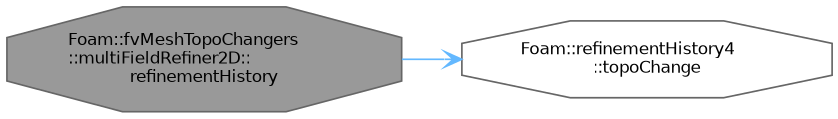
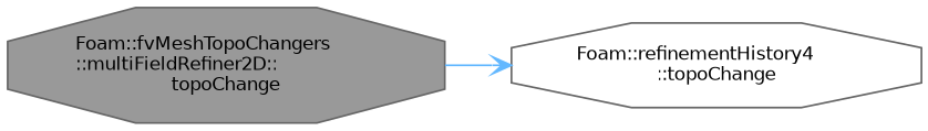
  digraph {
    rankdir=LR
    node [fontname=Helvetica fontsize=10 shape=octagon style=filled]
-   n1 [color=gray40 fillcolor=grey60 fontcolor=black height=0.2 label="Foam::fvMeshTopoChangers\l::multiFieldRefiner2D::\lrefinementHistory" width=0.4]
+   n1 [color=gray40 fillcolor=grey60 fontcolor=black height=0.2 label="Foam::fvMeshTopoChangers\l::multiFieldRefiner2D::\ltopoChange" width=0.4]
    n2 [color=grey40 fillcolor=white height=0.2 label="Foam::refinementHistory4\l::topoChange" width=0.4]
    n1 -> n2 [color=steelblue1 fontname=Helvetica fontsize=10 labelfontname=Helvetica labelfontsize=10 style=solid arrowhead=vee]
  }
